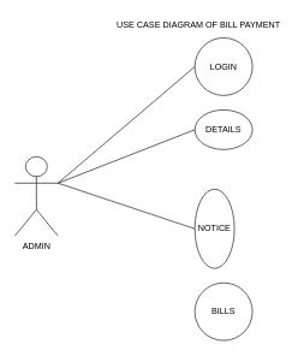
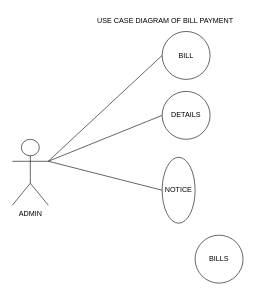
  <mxCell id="0" />
  <mxCell id="1" parent="0" />
- <mxCell id="2" value="ADMIN" style="shape=umlActor;verticalLabelPosition=bottom;verticalAlign=top;html=1;outlineConnect=0;" vertex="1" parent="1"><mxGeometry x="20" y="217" width="60" height="110" as="geometry" /></mxCell>
+ <mxCell id="2" value="ADMIN" style="shape=umlActor;verticalLabelPosition=bottom;verticalAlign=top;html=1;outlineConnect=0;" vertex="1" parent="1"><mxGeometry x="20" y="232" width="60" height="110" as="geometry" /></mxCell>
  <mxCell id="3" value="NOTICE" style="ellipse;whiteSpace=wrap;html=1;aspect=fixed;" vertex="1" parent="1"><mxGeometry x="270" y="262" width="55" height="110" as="geometry" /></mxCell>
- <mxCell id="4" value="BILLS" style="ellipse;whiteSpace=wrap;html=1;aspect=fixed;" vertex="1" parent="1"><mxGeometry x="270" y="392" width="80" height="80" as="geometry" /></mxCell>
- <mxCell id="5" value="DETAILS" style="ellipse;whiteSpace=wrap;html=1;aspect=fixed;" vertex="1" parent="1"><mxGeometry x="270" y="152" width="80" height="55" as="geometry" /></mxCell>
- <mxCell id="6" value="LOGIN" style="ellipse;whiteSpace=wrap;html=1;aspect=fixed;" vertex="1" parent="1"><mxGeometry x="270" y="52" width="80" height="80" as="geometry" /></mxCell>
+ <mxCell id="4" value="BILLS" style="ellipse;whiteSpace=wrap;html=1;aspect=fixed;" vertex="1" parent="1"><mxGeometry x="325" y="392" width="80" height="80" as="geometry" /></mxCell>
+ <mxCell id="5" value="DETAILS" style="ellipse;whiteSpace=wrap;html=1;aspect=fixed;" vertex="1" parent="1"><mxGeometry x="270" y="152" width="80" height="80" as="geometry" /></mxCell>
+ <mxCell id="6" value="BILL" style="ellipse;whiteSpace=wrap;html=1;aspect=fixed;" vertex="1" parent="1"><mxGeometry x="270" y="52" width="80" height="80" as="geometry" /></mxCell>
  <mxCell id="7" value="" style="endArrow=none;html=1;rounded=0;exitX=1;exitY=0.333;exitDx=0;exitDy=0;exitPerimeter=0;entryX=0;entryY=0.5;entryDx=0;entryDy=0;" edge="1" parent="1" source="2" target="6"><mxGeometry width="50" height="50" relative="1" as="geometry"><mxPoint x="260" y="292" as="sourcePoint" /><mxPoint x="310" y="242" as="targetPoint" /></mxGeometry></mxCell>
  <mxCell id="8" value="" style="endArrow=none;html=1;rounded=0;exitX=1;exitY=0.333;exitDx=0;exitDy=0;exitPerimeter=0;entryX=0;entryY=0.5;entryDx=0;entryDy=0;" edge="1" parent="1" source="2" target="5"><mxGeometry width="50" height="50" relative="1" as="geometry"><mxPoint x="90" y="279" as="sourcePoint" /><mxPoint x="280" y="102" as="targetPoint" /></mxGeometry></mxCell>
  <mxCell id="9" value="" style="endArrow=none;html=1;rounded=0;exitX=1;exitY=0.333;exitDx=0;exitDy=0;exitPerimeter=0;entryX=0;entryY=0.5;entryDx=0;entryDy=0;" edge="1" parent="1" source="2" target="3"><mxGeometry width="50" height="50" relative="1" as="geometry"><mxPoint x="80" y="272" as="sourcePoint" /><mxPoint x="310" y="242" as="targetPoint" /></mxGeometry></mxCell>
  <mxCell id="10" value="USE CASE DIAGRAM OF BILL PAYMENT" style="text;html=1;align=center;verticalAlign=middle;resizable=0;points=[];autosize=1;strokeColor=none;fillColor=none;" vertex="1" parent="1"><mxGeometry x="150" y="20" width="250" height="30" as="geometry" /></mxCell>
